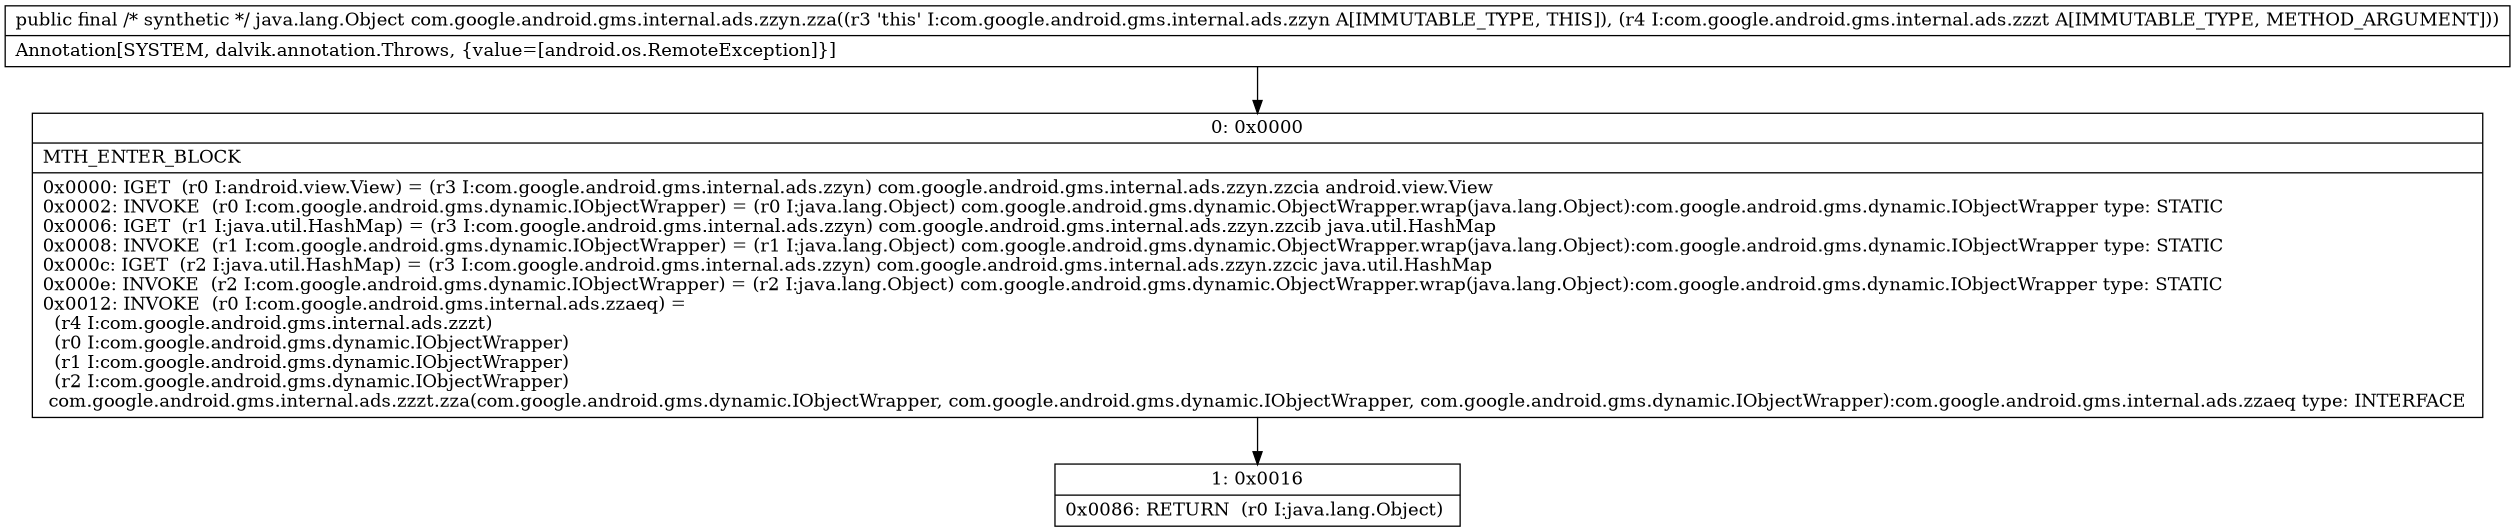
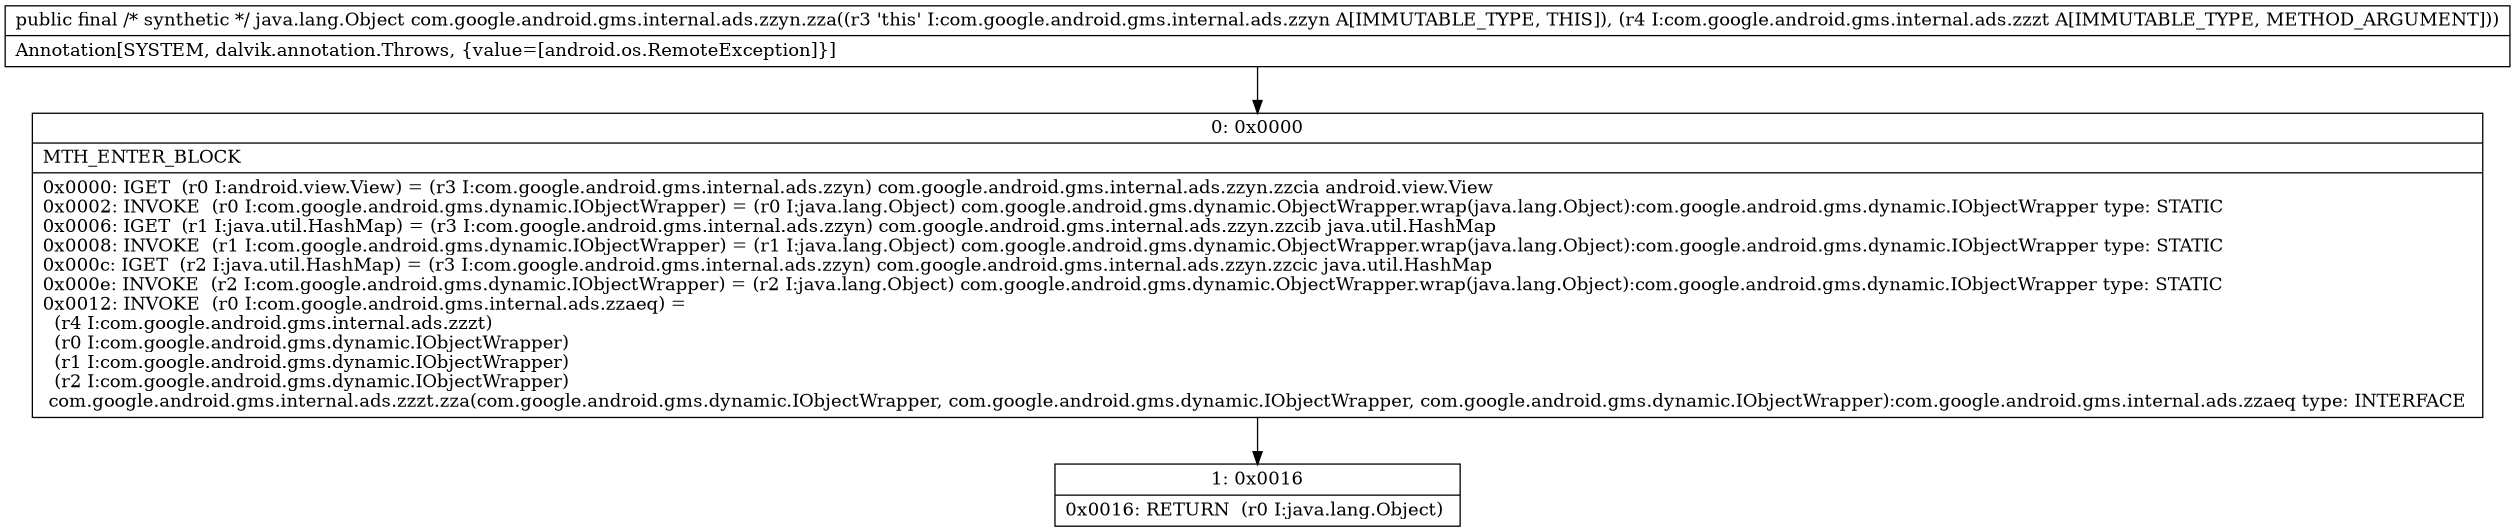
  digraph {
    node [shape=record]
    n1 [label="{0\:\ 0x0000|MTH_ENTER_BLOCK\l|0x0000: IGET  (r0 I:android.view.View) = (r3 I:com.google.android.gms.internal.ads.zzyn) com.google.android.gms.internal.ads.zzyn.zzcia android.view.View \l0x0002: INVOKE  (r0 I:com.google.android.gms.dynamic.IObjectWrapper) = (r0 I:java.lang.Object) com.google.android.gms.dynamic.ObjectWrapper.wrap(java.lang.Object):com.google.android.gms.dynamic.IObjectWrapper type: STATIC \l0x0006: IGET  (r1 I:java.util.HashMap) = (r3 I:com.google.android.gms.internal.ads.zzyn) com.google.android.gms.internal.ads.zzyn.zzcib java.util.HashMap \l0x0008: INVOKE  (r1 I:com.google.android.gms.dynamic.IObjectWrapper) = (r1 I:java.lang.Object) com.google.android.gms.dynamic.ObjectWrapper.wrap(java.lang.Object):com.google.android.gms.dynamic.IObjectWrapper type: STATIC \l0x000c: IGET  (r2 I:java.util.HashMap) = (r3 I:com.google.android.gms.internal.ads.zzyn) com.google.android.gms.internal.ads.zzyn.zzcic java.util.HashMap \l0x000e: INVOKE  (r2 I:com.google.android.gms.dynamic.IObjectWrapper) = (r2 I:java.lang.Object) com.google.android.gms.dynamic.ObjectWrapper.wrap(java.lang.Object):com.google.android.gms.dynamic.IObjectWrapper type: STATIC \l0x0012: INVOKE  (r0 I:com.google.android.gms.internal.ads.zzaeq) = \l  (r4 I:com.google.android.gms.internal.ads.zzzt)\l  (r0 I:com.google.android.gms.dynamic.IObjectWrapper)\l  (r1 I:com.google.android.gms.dynamic.IObjectWrapper)\l  (r2 I:com.google.android.gms.dynamic.IObjectWrapper)\l com.google.android.gms.internal.ads.zzzt.zza(com.google.android.gms.dynamic.IObjectWrapper, com.google.android.gms.dynamic.IObjectWrapper, com.google.android.gms.dynamic.IObjectWrapper):com.google.android.gms.internal.ads.zzaeq type: INTERFACE \l}"]
-   n2 [label="{1\:\ 0x0016|0x0086: RETURN  (r0 I:java.lang.Object) \l}"]
+   n2 [label="{1\:\ 0x0016|0x0016: RETURN  (r0 I:java.lang.Object) \l}"]
    n3 [label="{public final \/* synthetic *\/ java.lang.Object com.google.android.gms.internal.ads.zzyn.zza((r3 'this' I:com.google.android.gms.internal.ads.zzyn A[IMMUTABLE_TYPE, THIS]), (r4 I:com.google.android.gms.internal.ads.zzzt A[IMMUTABLE_TYPE, METHOD_ARGUMENT]))  | Annotation[SYSTEM, dalvik.annotation.Throws, \{value=[android.os.RemoteException]\}]\l}"]
    n1 -> n2
    n3 -> n1
  }
